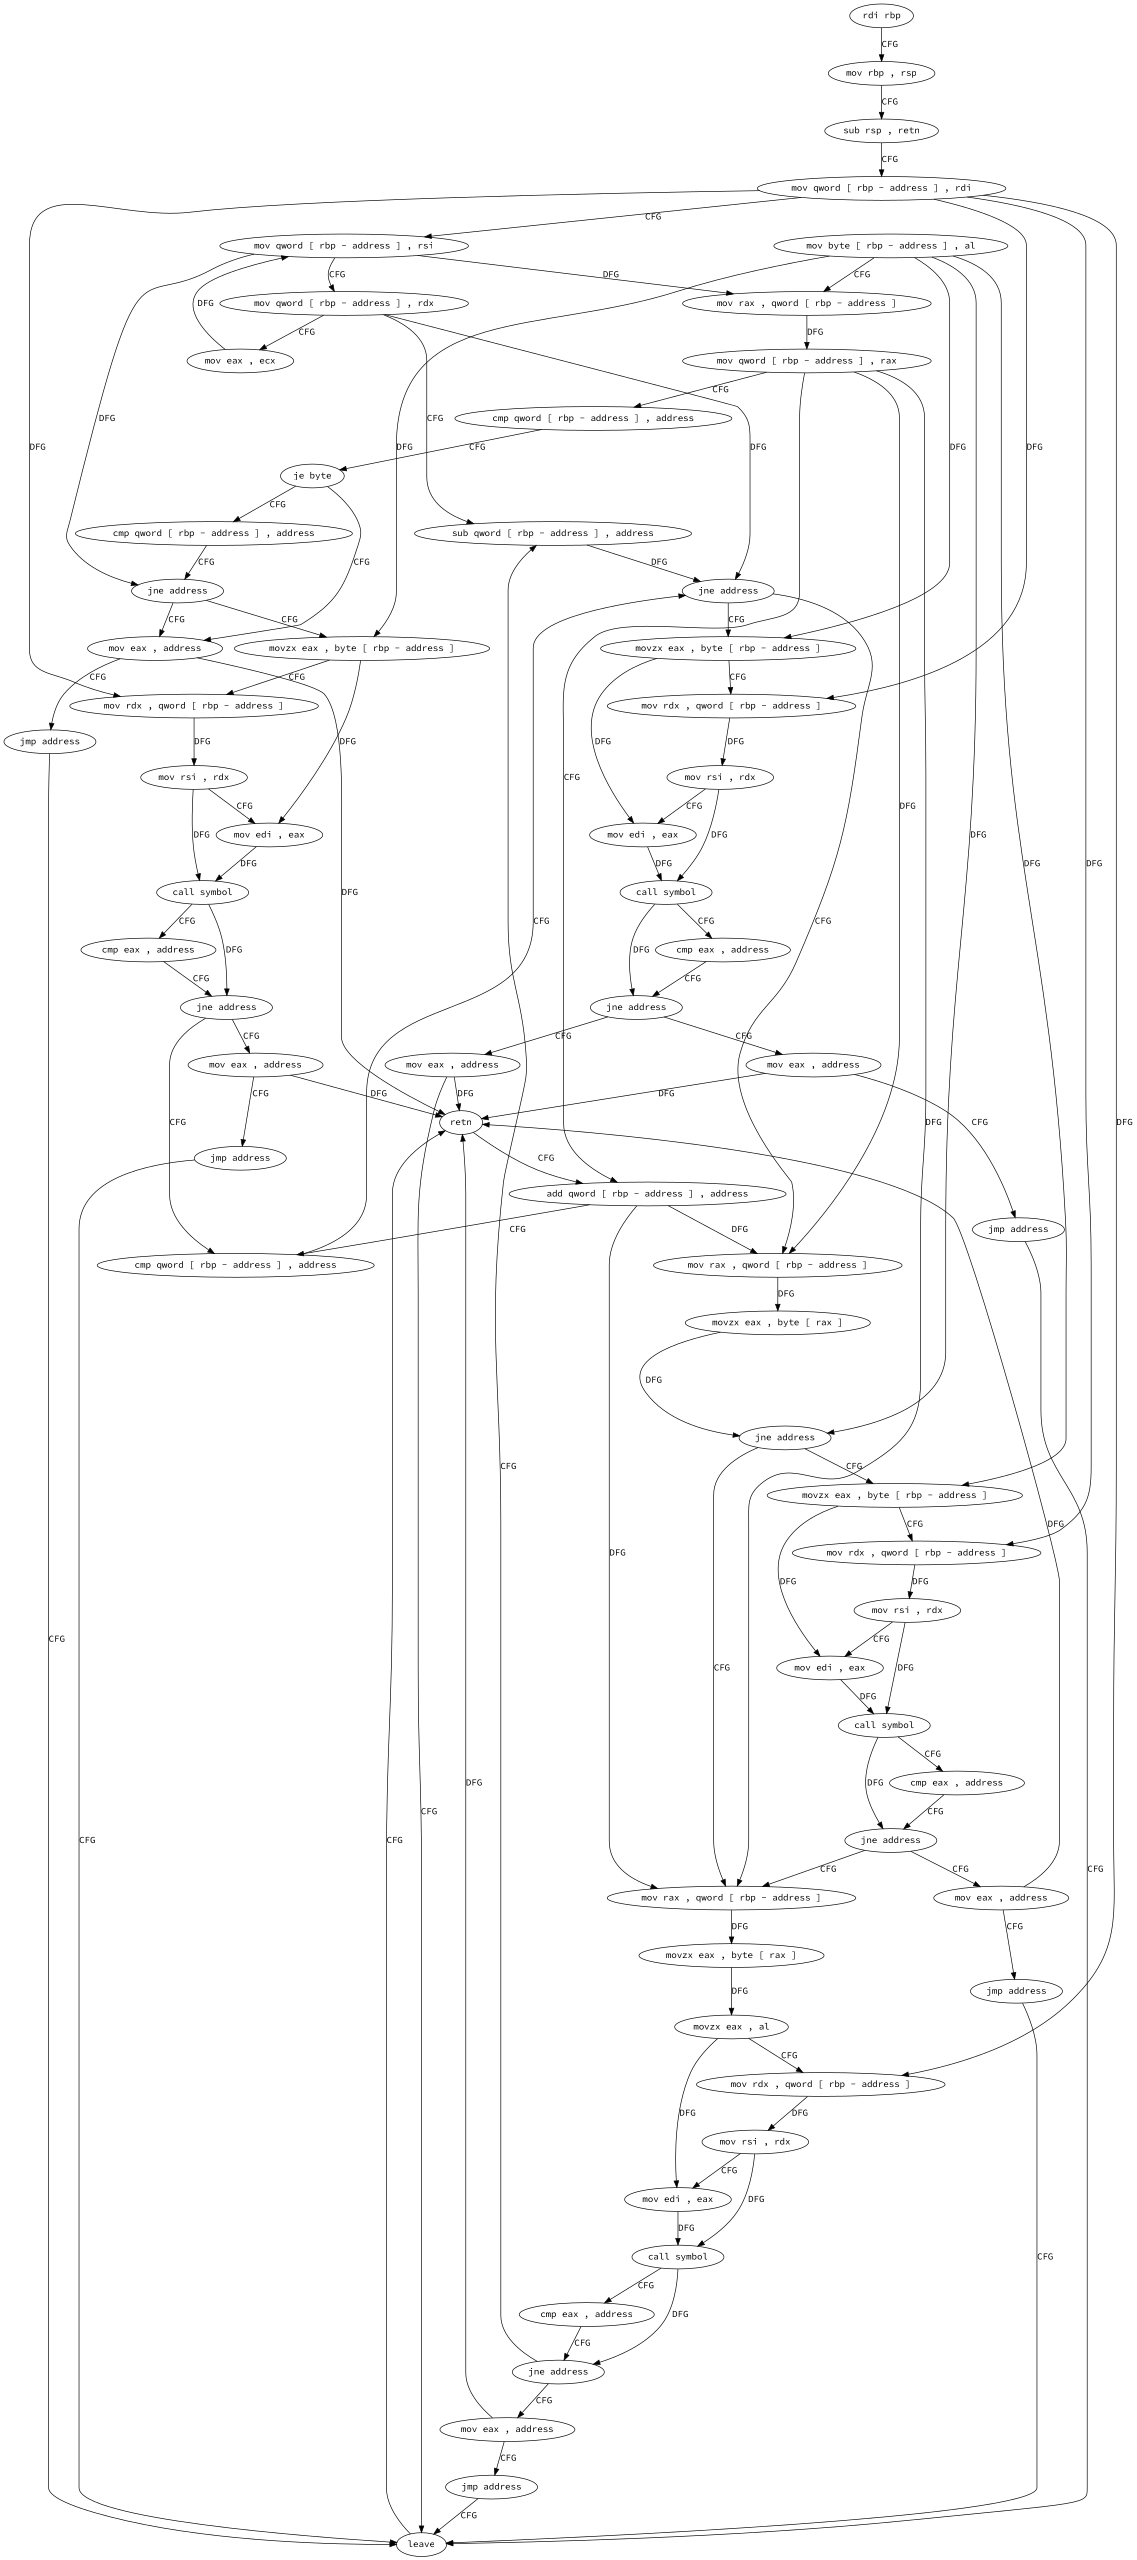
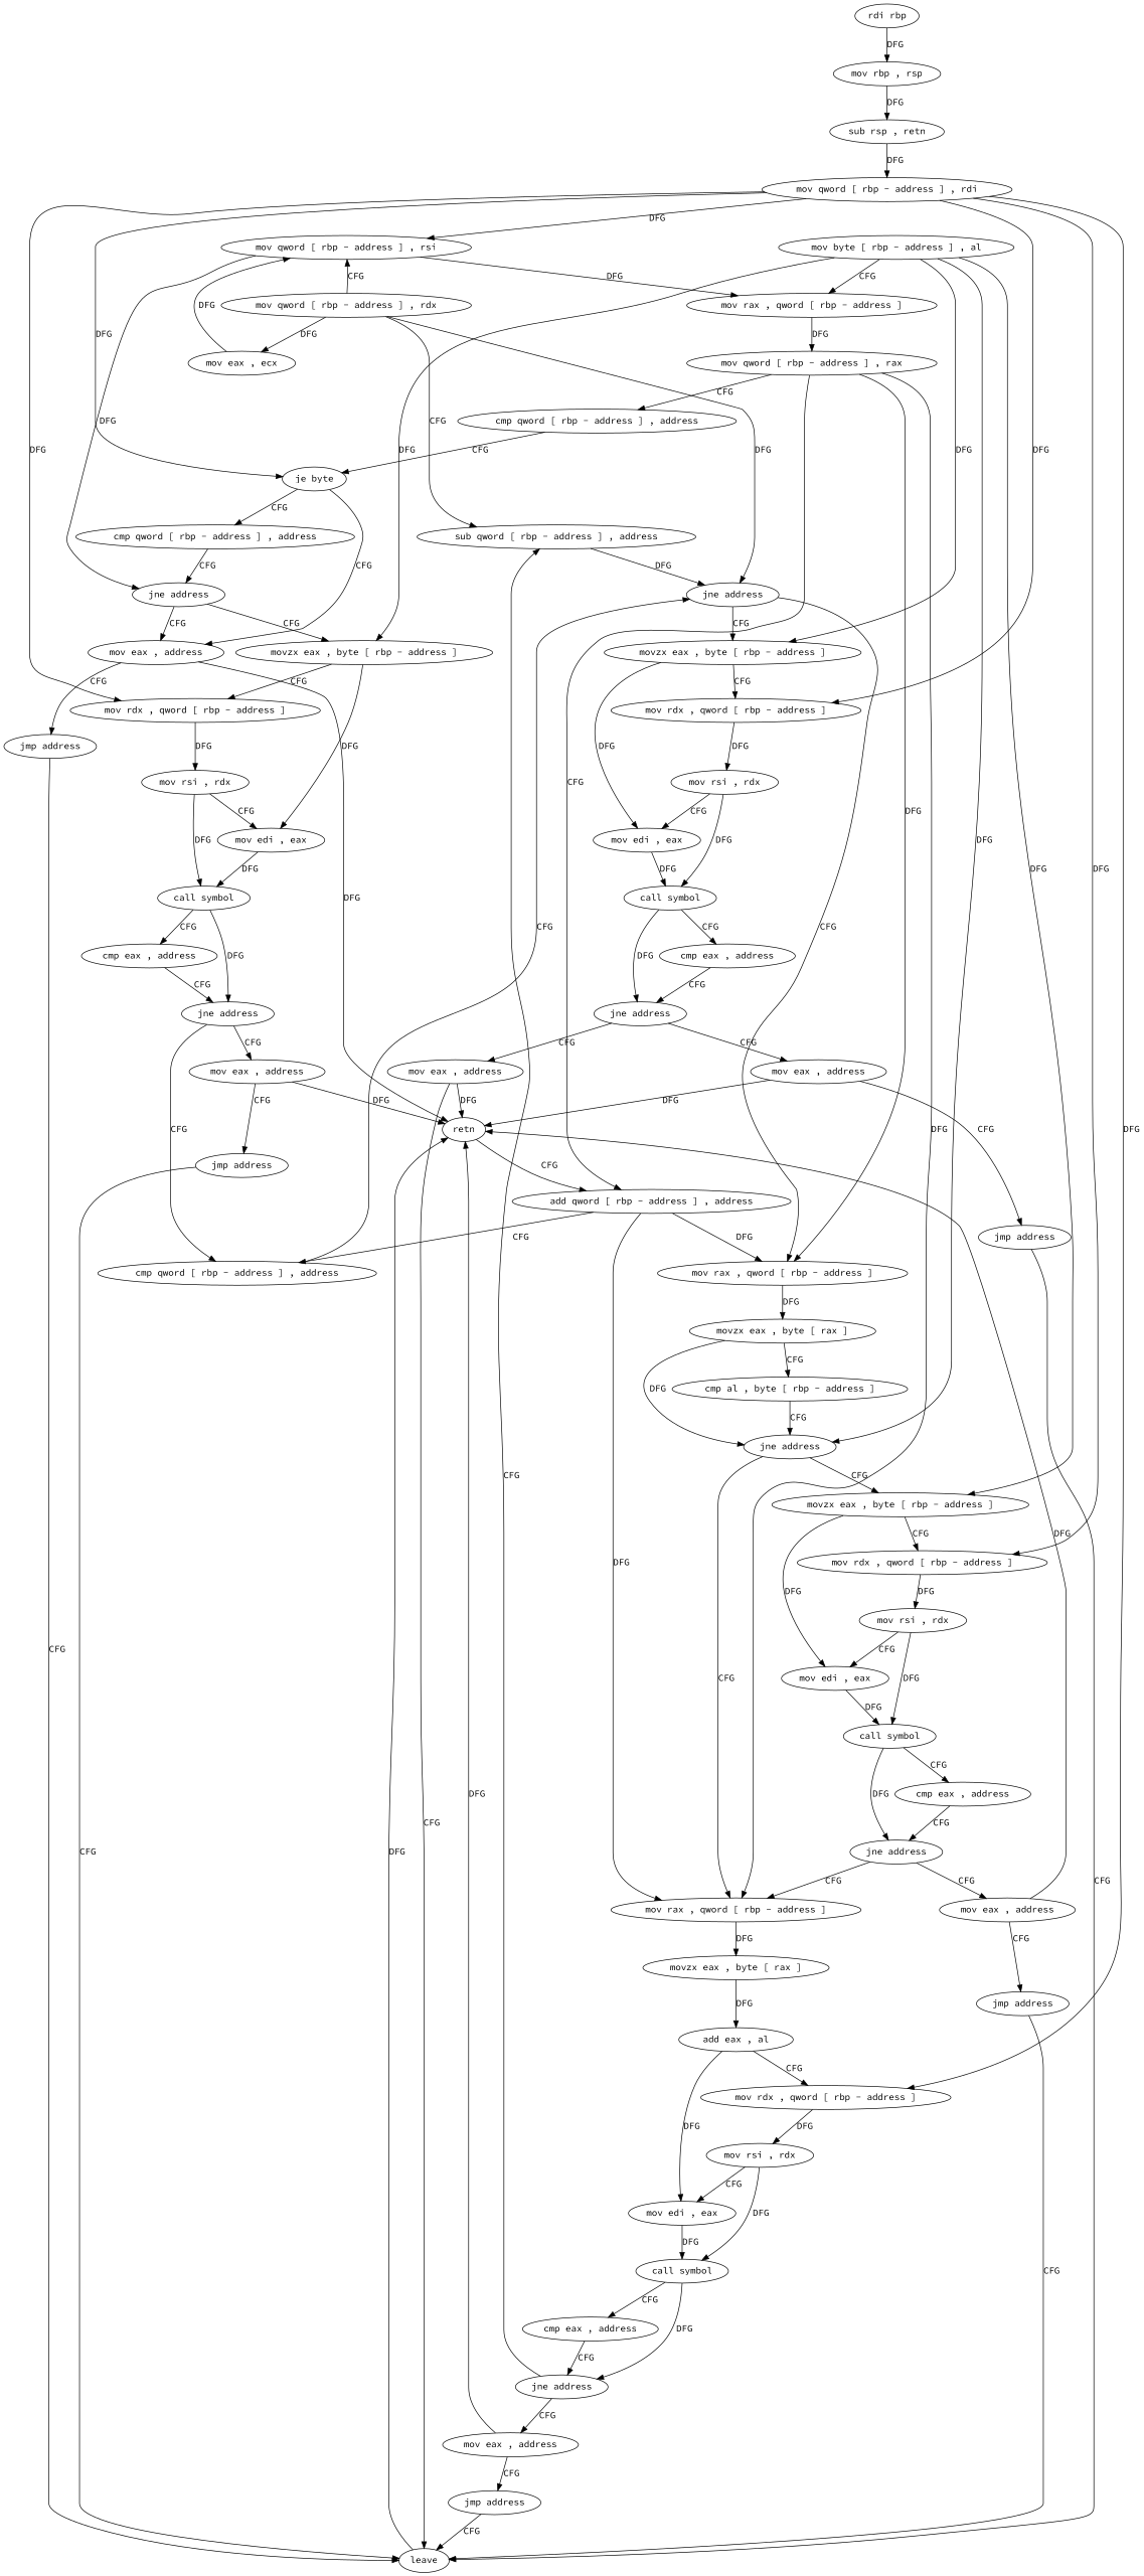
  digraph {
    fontname="Source Code Pro"
    node [fontname="Source Code Pro"]
    edge [fontname="Source Code Pro"]
    n1 [label="rdi rbp"]
    n2 [label="mov rbp , rsp"]
    n3 [label="sub rsp , retn"]
    n4 [label="mov qword [ rbp - address ] , rdi"]
    n5 [label="mov qword [ rbp - address ] , rsi"]
    n6 [label="je byte"]
    n7 [label="mov rdx , qword [ rbp - address ]"]
    n8 [label="mov rdx , qword [ rbp - address ]"]
    n9 [label="mov rdx , qword [ rbp - address ]"]
    n10 [label="mov rdx , qword [ rbp - address ]"]
    n11 [label="mov qword [ rbp - address ] , rdx"]
    n12 [label="mov rax , qword [ rbp - address ]"]
    n13 [label="jne address"]
    n14 [label="mov eax , address"]
    n15 [label="cmp qword [ rbp - address ] , address"]
    n16 [label="mov rsi , rdx"]
    n17 [label="mov rsi , rdx"]
    n18 [label="mov rsi , rdx"]
    n19 [label="mov rsi , rdx"]
    n20 [label="mov eax , ecx"]
    n21 [label="jne address"]
    n22 [label="sub qword [ rbp - address ] , address"]
    n23 [label="mov qword [ rbp - address ] , rax"]
    n24 [label="movzx eax , byte [ rbp - address ]"]
    n25 [label="movzx eax , byte [ rbp - address ]"]
    n26 [label="mov rax , qword [ rbp - address ]"]
    n27 [label="mov byte [ rbp - address ] , al"]
    n28 [label="jne address"]
    n29 [label="movzx eax , byte [ rbp - address ]"]
    n30 [label="mov edi , eax"]
    n31 [label="mov edi , eax"]
    n32 [label="mov rax , qword [ rbp - address ]"]
    n33 [label="mov edi , eax"]
    n34 [label="cmp qword [ rbp - address ] , address"]
    n35 [label="add qword [ rbp - address ] , address"]
    n36 [label="movzx eax , byte [ rax ]"]
    n37 [label="movzx eax , byte [ rax ]"]
    n38 [label="cmp qword [ rbp - address ] , address"]
    n39 [label="jmp address"]
    n40 [label=retn]
    n41 [label=leave]
    n42 [label="call symbol"]
    n43 [label="cmp eax , address"]
    n44 [label="jne address"]
    n45 [label="mov eax , address"]
    n46 [label="jmp address"]
+   n47 [label="cmp al , byte [ rbp - address ]"]
    n48 [label="call symbol"]
-   n49 [label="movzx eax , al"]
+   n49 [label="add eax , al"]
    n50 [label="call symbol"]
    n51 [label="cmp eax , address"]
    n52 [label="jne address"]
    n53 [label="mov eax , address"]
    n54 [label="mov eax , address"]
    n55 [label="jmp address"]
    n56 [label="mov edi , eax"]
    n57 [label="call symbol"]
    n58 [label="cmp eax , address"]
    n59 [label="jne address"]
    n60 [label="mov eax , address"]
    n61 [label="jmp address"]
    n62 [label="cmp eax , address"]
    n63 [label="jne address"]
    n64 [label="mov eax , address"]
    n65 [label="jmp address"]
-   n1 -> n2 [label=CFG]
-   n2 -> n3 [label=CFG]
-   n3 -> n4 [label=CFG]
-   n4 -> n5 [label=CFG]
+   n1 -> n2 [label=DFG]
+   n2 -> n3 [label=DFG]
+   n3 -> n4 [label=DFG]
+   n4 -> n5 [label=DFG]
+   n4 -> n6 [label=DFG]
    n4 -> n7 [label=DFG]
    n4 -> n8 [label=DFG]
    n4 -> n9 [label=DFG]
    n4 -> n10 [label=DFG]
-   n5 -> n11 [label=CFG]
+   n11 -> n5 [label=CFG]
    n5 -> n12 [label=DFG]
    n5 -> n13 [label=DFG]
    n6 -> n14 [label=CFG]
    n6 -> n15 [label=CFG]
    n7 -> n16 [label=DFG]
    n8 -> n17 [label=DFG]
    n9 -> n18 [label=DFG]
    n10 -> n19 [label=DFG]
-   n11 -> n20 [label=CFG]
+   n11 -> n20 [label=DFG]
    n11 -> n21 [label=DFG]
    n11 -> n22 [label=CFG]
    n12 -> n23 [label=DFG]
    n13 -> n14 [label=CFG]
    n13 -> n24 [label=CFG]
    n14 -> n39 [label=CFG]
    n14 -> n40 [label=DFG]
    n15 -> n13 [label=CFG]
    n16 -> n30 [label=CFG]
    n16 -> n42 [label=DFG]
    n17 -> n31 [label=CFG]
    n17 -> n48 [label=DFG]
    n18 -> n56 [label=CFG]
    n18 -> n57 [label=DFG]
    n19 -> n33 [label=CFG]
    n19 -> n50 [label=DFG]
    n20 -> n5 [label=DFG]
    n21 -> n25 [label=CFG]
    n21 -> n26 [label=CFG]
    n22 -> n21 [label=DFG]
    n23 -> n26 [label=DFG]
    n23 -> n32 [label=DFG]
    n23 -> n34 [label=CFG]
    n23 -> n35 [label=CFG]
    n24 -> n7 [label=CFG]
    n24 -> n30 [label=DFG]
    n25 -> n8 [label=CFG]
    n25 -> n31 [label=DFG]
    n26 -> n36 [label=DFG]
    n27 -> n12 [label=CFG]
    n27 -> n24 [label=DFG]
    n27 -> n25 [label=DFG]
    n27 -> n28 [label=DFG]
    n27 -> n29 [label=DFG]
    n28 -> n29 [label=CFG]
    n28 -> n32 [label=CFG]
    n29 -> n10 [label=CFG]
    n29 -> n33 [label=DFG]
    n30 -> n42 [label=DFG]
    n31 -> n48 [label=DFG]
    n32 -> n37 [label=DFG]
    n33 -> n50 [label=DFG]
    n34 -> n6 [label=CFG]
    n35 -> n26 [label=DFG]
    n35 -> n32 [label=DFG]
    n35 -> n38 [label=CFG]
    n36 -> n28 [label=DFG]
+   n36 -> n47 [label=CFG]
    n37 -> n49 [label=DFG]
    n38 -> n21 [label=CFG]
    n39 -> n41 [label=CFG]
    n40 -> n35 [label=CFG]
-   n41 -> n40 [label=CFG]
+   n41 -> n40 [label=DFG]
    n42 -> n43 [label=CFG]
    n42 -> n44 [label=DFG]
    n43 -> n44 [label=CFG]
    n44 -> n38 [label=CFG]
    n44 -> n45 [label=CFG]
    n45 -> n40 [label=DFG]
    n45 -> n46 [label=CFG]
    n46 -> n41 [label=CFG]
+   n47 -> n28 [label=CFG]
    n48 -> n51 [label=CFG]
    n48 -> n52 [label=DFG]
    n49 -> n9 [label=CFG]
    n49 -> n56 [label=DFG]
    n50 -> n62 [label=CFG]
    n50 -> n63 [label=DFG]
    n51 -> n52 [label=CFG]
    n52 -> n53 [label=CFG]
    n52 -> n54 [label=CFG]
    n53 -> n40 [label=DFG]
    n53 -> n41 [label=CFG]
    n54 -> n40 [label=DFG]
    n54 -> n55 [label=CFG]
    n55 -> n41 [label=CFG]
    n56 -> n57 [label=DFG]
    n57 -> n58 [label=CFG]
    n57 -> n59 [label=DFG]
    n58 -> n59 [label=CFG]
    n59 -> n22 [label=CFG]
    n59 -> n60 [label=CFG]
    n60 -> n40 [label=DFG]
    n60 -> n61 [label=CFG]
    n61 -> n41 [label=CFG]
    n62 -> n63 [label=CFG]
    n63 -> n32 [label=CFG]
    n63 -> n64 [label=CFG]
    n64 -> n40 [label=DFG]
    n64 -> n65 [label=CFG]
    n65 -> n41 [label=CFG]
  }
